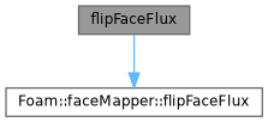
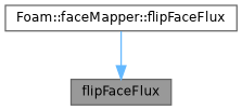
  digraph {
    rankdir=TB
    node [fontname=Helvetica fontsize=10 shape=box style=filled]
    n1 [color=gray40 fillcolor=grey60 fontcolor=black height=0.2 label=flipFaceFlux width=0.4]
    n2 [color=grey40 fillcolor=white height=0.2 label="Foam::faceMapper::flipFaceFlux" width=0.4]
-   n1 -> n2 [color=steelblue1 fontname=Helvetica fontsize=10 labelfontname=Helvetica labelfontsize=10 style=solid]
+   n2 -> n1 [color=steelblue1 fontname=Helvetica fontsize=10 labelfontname=Helvetica labelfontsize=10 style=solid]
  }
